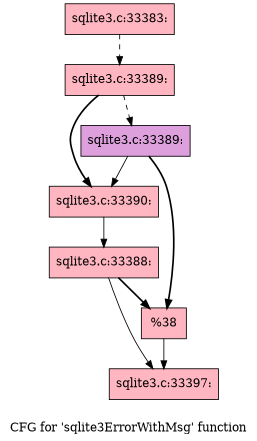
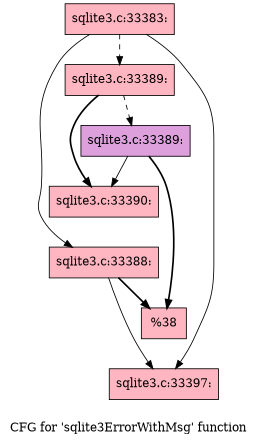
  digraph {
    label="CFG for 'sqlite3ErrorWithMsg' function"
    node [fillcolor=lightpink shape=record style=filled]
    edge [style=solid]
    n1 [label="{sqlite3.c:33383:}"]
    n2 [label="{sqlite3.c:33388:}"]
    n3 [label="{sqlite3.c:33389:}"]
    n4 [label="{sqlite3.c:33397:}"]
    n5 [label="{%38}"]
    n6 [label="{sqlite3.c:33390:}"]
    n7 [fillcolor=plum label="{sqlite3.c:33389:}"]
-   n6 -> n2
+   n1 -> n2
    n1 -> n3 [style=dashed]
    n2 -> n4
    n2 -> n5 [style=bold]
    n3 -> n6 [style=bold]
    n3 -> n7 [style=dashed]
-   n5 -> n4
+   n1 -> n4
    n7 -> n5 [style=bold]
    n7 -> n6
  }
